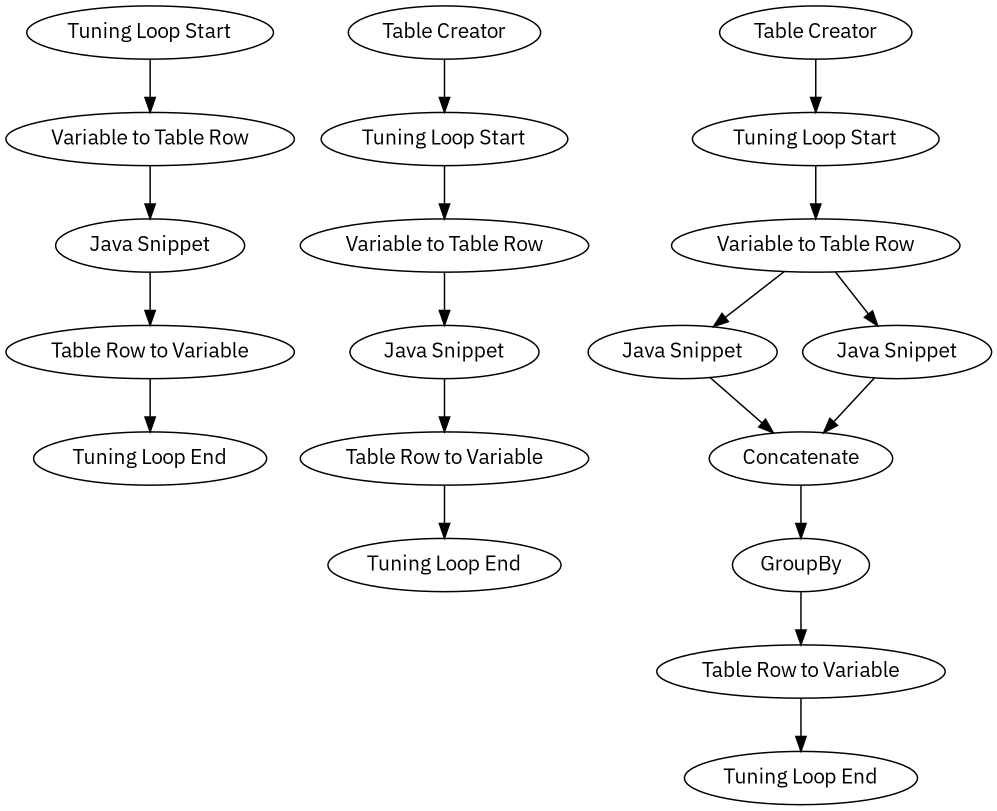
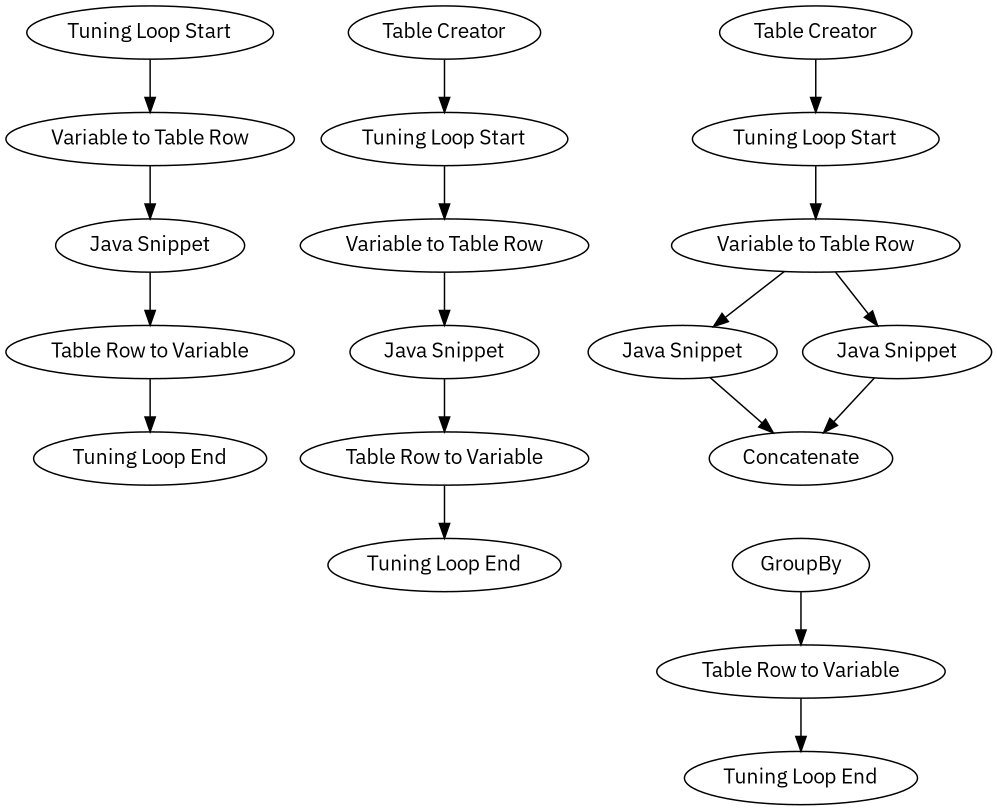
  digraph {
    rankdir=TB
    fontname="IBM Plex Sans"
    node [fontname="IBM Plex Sans"]
    edge [fontname="IBM Plex Sans"]
    n1 [label="Tuning Loop Start"]
    n2 [label="Variable to Table Row"]
    n3 [label="Tuning Loop End"]
    n4 [label="Java Snippet"]
    n5 [label="Table Row to Variable"]
    n6 [label="Tuning Loop End"]
    n7 [label="Java Snippet"]
    n8 [label="Table Row to Variable"]
    n9 [label="Java Snippet"]
    n10 [label=Concatenate]
    n11 [label=GroupBy]
    n12 [label="Table Row to Variable"]
    n13 [label="Table Creator"]
    n14 [label="Tuning Loop Start"]
    n15 [label="Variable to Table Row"]
    n16 [label="Tuning Loop End"]
    n17 [label="Tuning Loop Start"]
    n18 [label="Variable to Table Row"]
    n19 [label="Table Creator"]
    n20 [label="Java Snippet"]
    n1 -> n2
    n2 -> n4
    n4 -> n5
    n5 -> n3
    n7 -> n8
    n8 -> n6
    n9 -> n10
-   n10 -> n11
    n11 -> n12
    n12 -> n16
    n13 -> n14
    n14 -> n15
    n15 -> n7
    n17 -> n18
    n18 -> n9
    n18 -> n20
    n19 -> n17
    n20 -> n10
  }
